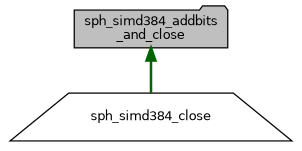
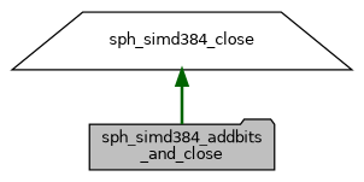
  digraph {
    rankdir=TB
    node [color=black fontname=Helvetica fontsize=10 style=filled]
    n1 [fillcolor=grey75 fontcolor=black height=0.2 label="sph_simd384_addbits\l_and_close" shape=folder width=0.4]
    n2 [fillcolor=white height=0.2 label=sph_simd384_close shape=trapezium width=0.4]
-   n1 -> n2 [color=darkgreen dir=back fontname=Helvetica fontsize=10 labelfontname=Helvetica labelfontsize=10 style=bold]
+   n2 -> n1 [color=darkgreen dir=back fontname=Helvetica fontsize=10 labelfontname=Helvetica labelfontsize=10 style=bold]
  }
